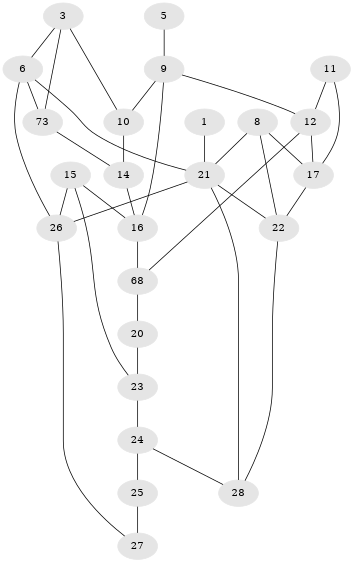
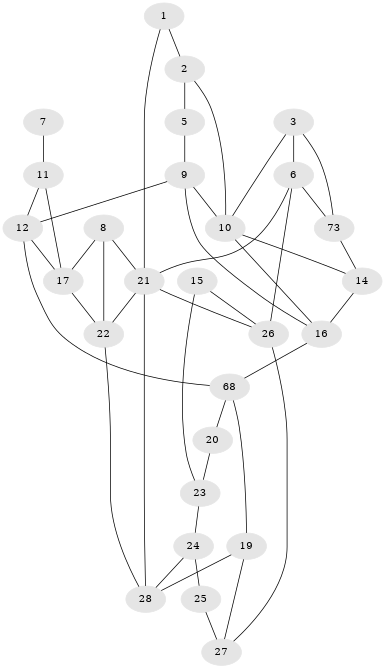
  graph {
    node [color=gray90 style=filled]
    edge [weight=1.0]
    1
+   2
    21
    5
    10
    26
    22
    28
    9
    14
    3
    6
    n13 [label=73]
+   7
    11
    12
    16
    27
    17
    8
    n21 [label=68]
+   19
    20
    15
    23
    24
    25
+   1 -- 2
    1 -- 21
+   2 -- 5
+   2 -- 10
    21 -- 26
    21 -- 22
    21 -- 28
    5 -- 9
    10 -- 14
    26 -- 27
    22 -- 28
    9 -- 10
    9 -- 12
    9 -- 16
    14 -- 16
    3 -- 10
    3 -- 6
    3 -- n13
    6 -- 21
    6 -- 26 [weight=2.0]
    6 -- n13
    n13 -- 14
+   7 -- 11 [weight=2.0]
    11 -- 12
    11 -- 17
    12 -- 17
    12 -- n21
    16 -- n21
    17 -- 22
    8 -- 21
    8 -- 22
    8 -- 17
+   n21 -- 19
    n21 -- 20
+   19 -- 28
+   19 -- 27
    20 -- 23 [weight=3.0]
    15 -- 26
-   15 -- 16
+   10 -- 16
    15 -- 23
    23 -- 24 [weight=2.0]
    24 -- 28
    24 -- 25 [weight=2.0]
    25 -- 27 [weight=2.0]
  }
